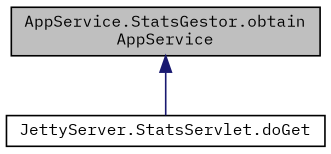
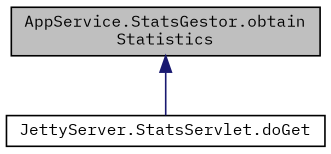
  digraph {
    rankdir=TB
    fontname="IBM Plex Mono"
    node [color=black fontname="IBM Plex Mono" fontsize=10 shape=record style=filled]
-   n1 [fillcolor=grey75 fontcolor=black height=0.2 label="AppService.StatsGestor.obtain\lAppService" width=0.4]
+   n1 [fillcolor=grey75 fontcolor=black height=0.2 label="AppService.StatsGestor.obtain\lStatistics" width=0.4]
    n2 [fillcolor=white height=0.2 label="JettyServer.StatsServlet.doGet" width=0.4]
    n1 -> n2 [color=midnightblue dir=back fontname="IBM Plex Mono" fontsize=10 labelfontname=Helvetica labelfontsize=10 style=solid]
  }
